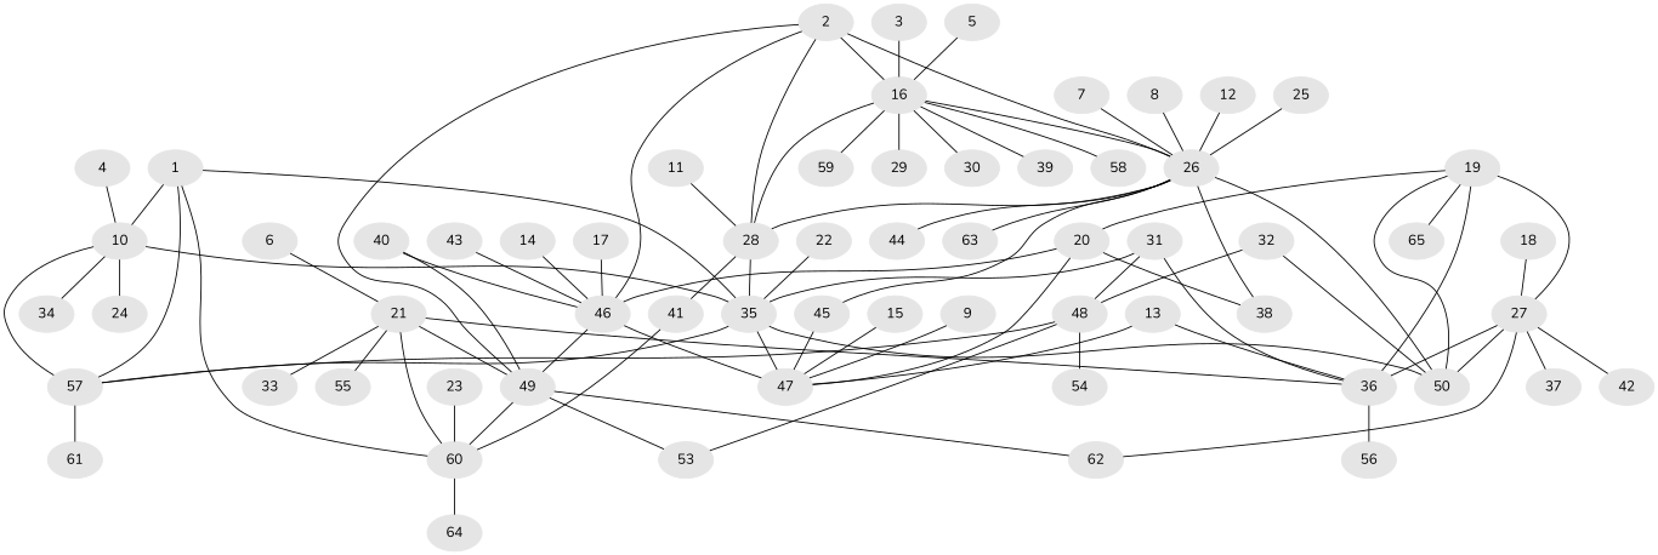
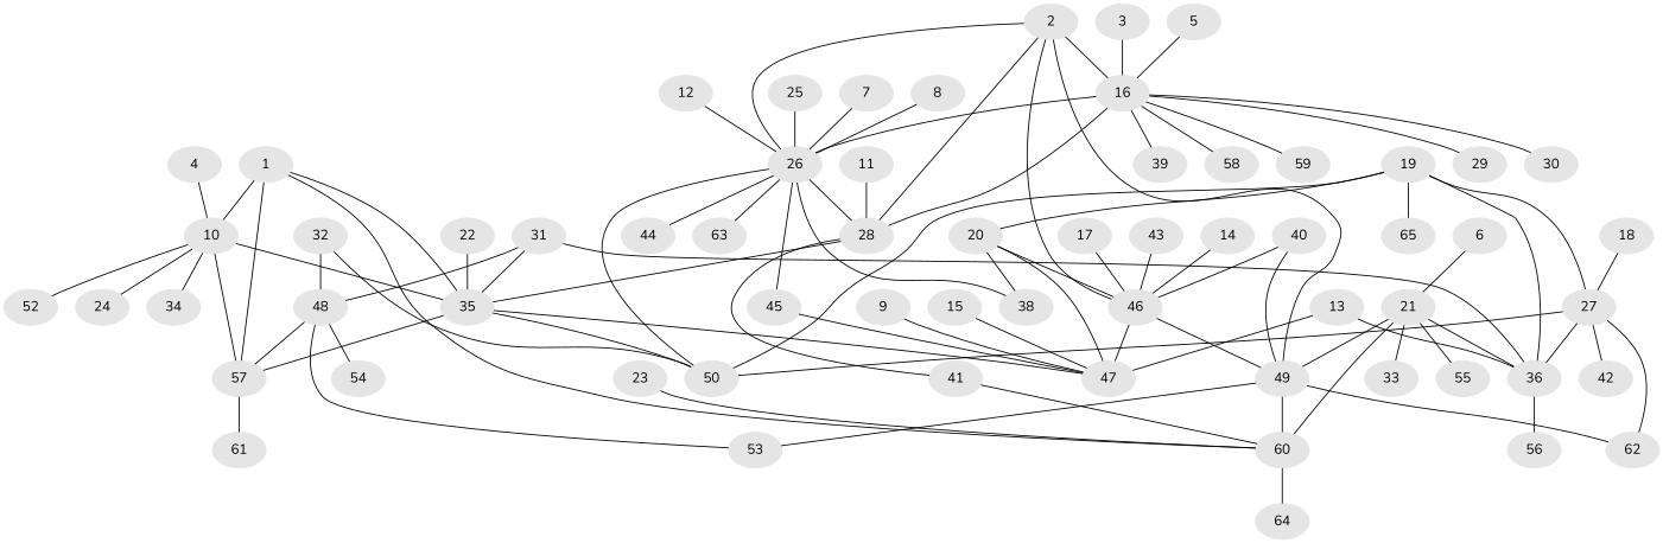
  graph {
    fontname=Nunito
    node [color=gray90 fontname=Nunito style=filled]
    edge [fontname=Nunito weight=1.0]
    1
    10
    35
    57
    60
    24
    34
+   52
    47
    50
    61
    64
    2
    16
    26
    28
    46
    49
    29
    30
    39
    58
    59
    38
    44
    45
    63
    41
    62
    53
    3
    4
    5
    6
    21
    36
    33
    55
    7
    8
    9
    11
    12
    13
    56
    14
    15
    17
    18
    27
-   37
    42
    19
    20
    65
    22
    23
    25
    31
    48
    54
    32
    40
    43
    1 -- 10 [weight=3.0]
    1 -- 35
    1 -- 57
    1 -- 60
    10 -- 35 [weight=3.0]
    10 -- 57 [weight=3.0]
    10 -- 24
    10 -- 34
+   10 -- 52
    35 -- 57
    35 -- 47
    35 -- 50
    57 -- 61
    60 -- 64
    2 -- 16 [weight=3.0]
    2 -- 26
    2 -- 28
    2 -- 46
    2 -- 49
    16 -- 26 [weight=3.0]
    16 -- 28 [weight=3.0]
    16 -- 29
    16 -- 30
    16 -- 39
    16 -- 58
    16 -- 59
    26 -- 50
    26 -- 28
    26 -- 38
    26 -- 44
    26 -- 45
    26 -- 63
    28 -- 35
    28 -- 41
    46 -- 47 [weight=4.0]
    46 -- 49
    49 -- 60 [weight=4.0]
    49 -- 62
    49 -- 53
    45 -- 47
    41 -- 60
    3 -- 16
    4 -- 10
    5 -- 16
    6 -- 21
    21 -- 60 [weight=4.0]
    21 -- 49 [weight=4.0]
    21 -- 36
    21 -- 33
    21 -- 55
    36 -- 56
    7 -- 26
    8 -- 26
    9 -- 47
    11 -- 28
    12 -- 26
    13 -- 47
    13 -- 36
    14 -- 46
    15 -- 47
    17 -- 46
    18 -- 27
    27 -- 50
    27 -- 62
    27 -- 36 [weight=3.0]
-   27 -- 37
    27 -- 42
    19 -- 50
    19 -- 36 [weight=3.0]
    19 -- 27
    19 -- 20
    19 -- 65
    20 -- 47
    20 -- 46 [weight=4.0]
    20 -- 38
    22 -- 35
    23 -- 60
    25 -- 26
    31 -- 35
    31 -- 36
    31 -- 48
    48 -- 57
    48 -- 53
    48 -- 54
    32 -- 50
    32 -- 48
    40 -- 46
    40 -- 49
    43 -- 46
  }
